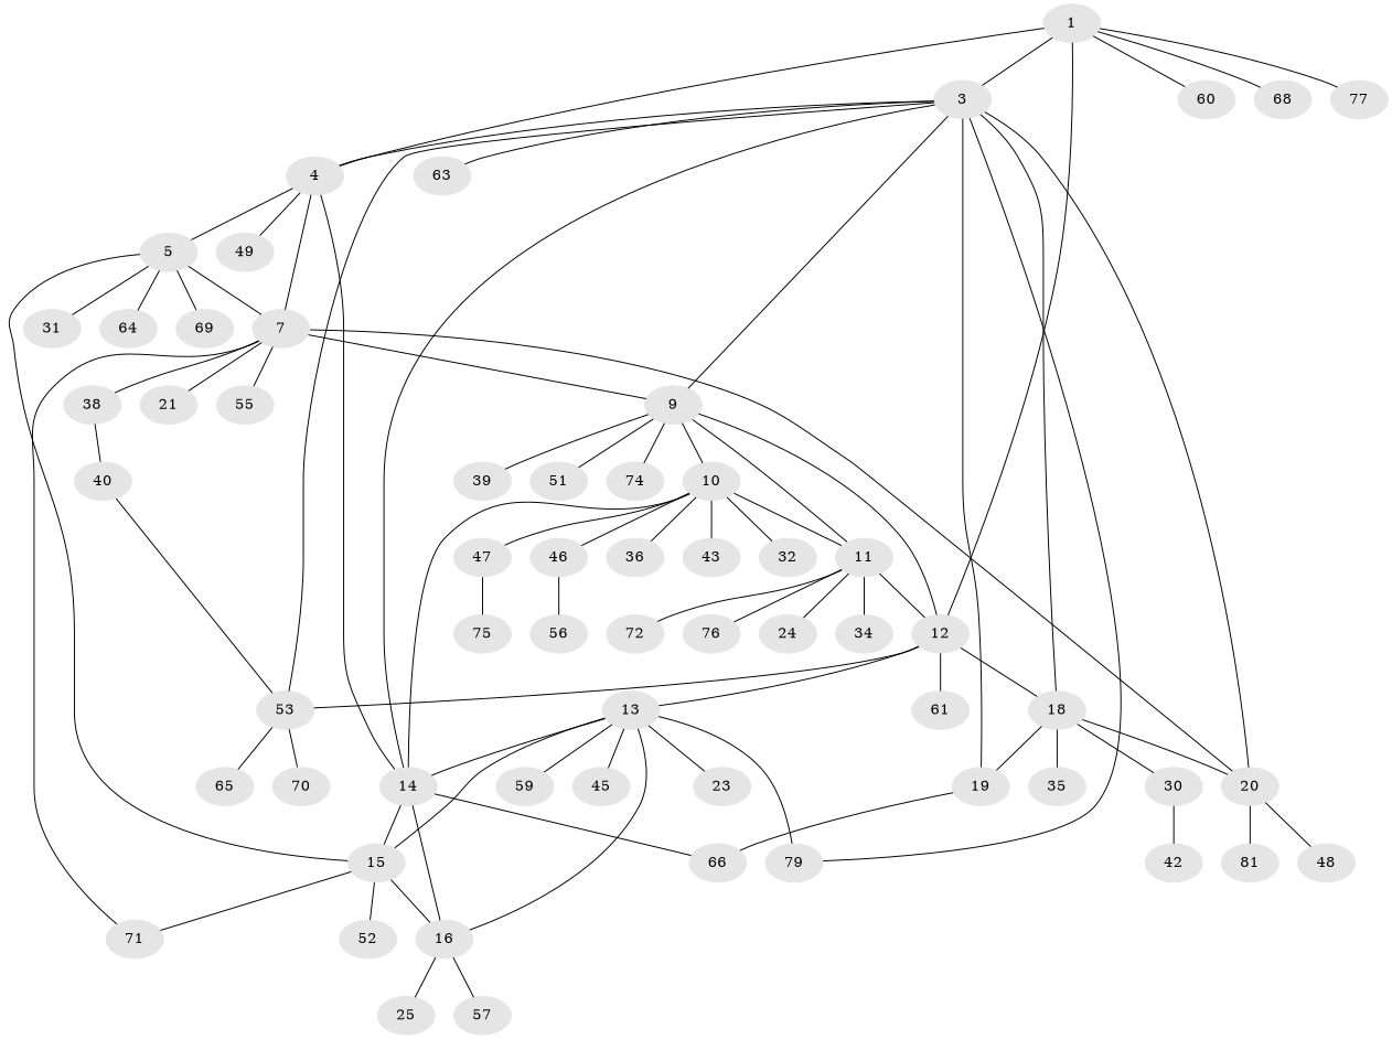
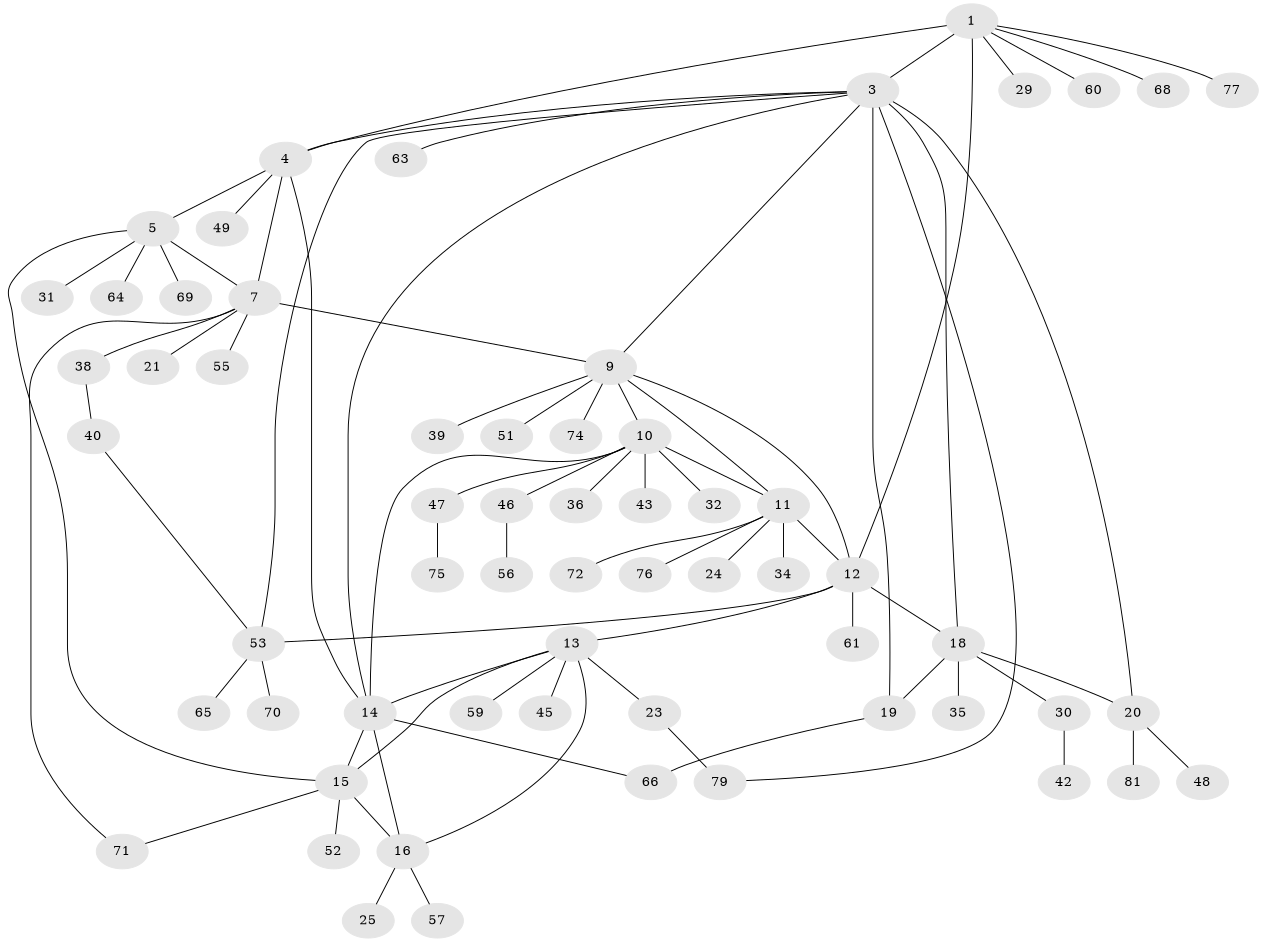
  graph {
    node [color=gray90 style=filled]
    1 [super="+2"]
    3 [super="+17"]
    4 [super="+8"]
    12 [super="+50"]
+   29
    60
    68
    77
    9 [super="+33"]
    14 [super="+67"]
    18 [super="+28"]
    19 [super="+27"]
    20 [super="+58"]
    53 [super="+80"]
    63
    79
    5 [super="+6"]
    7 [super="+54"]
    49
    13 [super="+37"]
    61
    10 [super="+82"]
    11 [super="+22"]
    39
    51
    74
    15 [super="+62"]
    16 [super="+44"]
    23
    45
    59
    66
    30 [super="+41"]
    35
    48
    81
    65
    70
    31
    64
    69
    71
    21 [super="+26"]
    38 [super="+73"]
    55
    52
    40 [super="+78"]
    32
    36
    43
    46
    47
    24
    34
    72
    76
    56
    75
    25
    57
    42
    1 -- 3 [weight=2]
    1 -- 4 [weight=2]
    1 -- 12
+   1 -- 29
    1 -- 60
    1 -- 68
    1 -- 77
    3 -- 4
    3 -- 9
    3 -- 14
    3 -- 18
    3 -- 19
    3 -- 20
    3 -- 53
    3 -- 63
    3 -- 79
    4 -- 14
    4 -- 5 [weight=2]
    4 -- 7
    4 -- 49
    12 -- 18
    12 -- 53
    12 -- 13
    12 -- 61
    9 -- 12
    9 -- 10
    9 -- 11
    9 -- 39
    9 -- 51
    9 -- 74
    14 -- 15
    14 -- 16
    14 -- 66
    18 -- 19
    18 -- 20
    18 -- 30
    18 -- 35
    19 -- 66
    20 -- 48
    20 -- 81
    53 -- 65
    53 -- 70
    5 -- 7 [weight=2]
    5 -- 15
    5 -- 31
    5 -- 64
    5 -- 69
    7 -- 9
-   7 -- 20
    7 -- 71
    7 -- 21
    7 -- 38
    7 -- 55
    13 -- 14
-   13 -- 79
+   23 -- 79
    13 -- 15
    13 -- 16
    13 -- 23
    13 -- 45
    13 -- 59
    10 -- 14
    10 -- 11
    10 -- 32
    10 -- 36
    10 -- 43
    10 -- 46
    10 -- 47
    11 -- 12
    11 -- 24
    11 -- 34
    11 -- 72
    11 -- 76
    15 -- 16
    15 -- 71
    15 -- 52
    16 -- 25
    16 -- 57
    30 -- 42
    38 -- 40
    40 -- 53
    46 -- 56
    47 -- 75
  }
